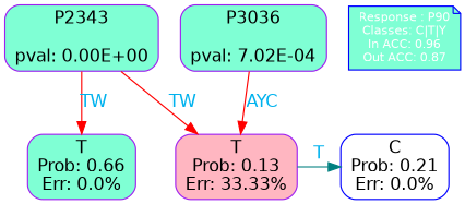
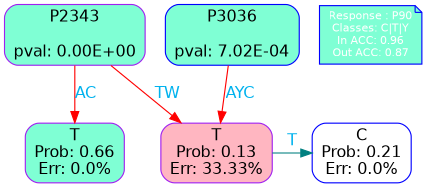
  digraph {
    ranksep=equally
    splines=polylines
    node [color=purple fillcolor=aquamarine fontname=helvetica shape=box style="filled, rounded"]
    edge [color=red fontcolor=deepskyblue2 fontname=helvetica]
    n1 [label="T\nProb: 0.66\nErr: 0.0%"]
    n2 [fillcolor=lightpink label="T\nProb: 0.13\nErr: 33.33%"]
    n3 [color=blue fillcolor=white label="C\nProb: 0.21\nErr: 0.0%"]
    n4 [align=left color=blue fontcolor=white fontsize=10 label="Response : P90\nClasses: C|T|Y\nIn ACC: 0.96\nOut ACC: 0.87\n" shape=note style=filled]
    n5 [label="P2343\n\npval: 0.00E+00"]
-   n6 [label="P3036\n\npval: 7.02E-04"]
+   n6 [color=blue label="P3036\n\npval: 7.02E-04"]
    subgraph sub_1 {
      rank=same
      n1
      n2
      n3
    }
    subgraph sub_2 {
      rank=same
      n4
      n5
    }
    n2 -> n3 [color=teal label=T]
-   n5 -> n1 [label=TW]
+   n5 -> n1 [label=AC]
    n5 -> n2 [label=TW]
    n6 -> n2 [label=AYC]
  }
